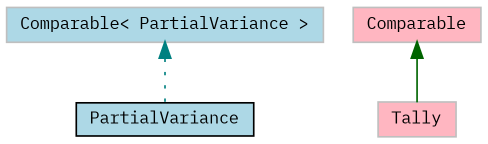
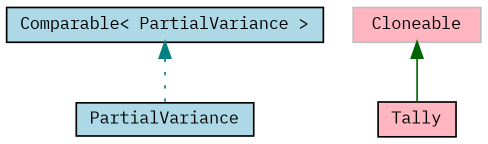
  digraph {
    fontname="IBM Plex Mono"
    node [color=black fillcolor=lightblue fontname="IBM Plex Mono" fontsize=10 shape=record style=filled]
    edge [dir=back fontname="IBM Plex Mono" fontsize=10 labelfontname=Helvetica labelfontsize=10]
    n1 [fontcolor=black height=0.2 label=PartialVariance width=0.4]
-   n2 [color=grey75 fillcolor=lightpink height=0.2 label=Tally width=0.4]
-   n3 [color=grey75 fillcolor=lightpink height=0.2 label=Comparable width=0.4]
-   n4 [color=grey75 height=0.2 label="Comparable\< PartialVariance \>" width=0.4]
+   n2 [fillcolor=lightpink height=0.2 label=Tally width=0.4]
+   n3 [color=grey75 fillcolor=lightpink height=0.2 label=Cloneable width=0.4]
+   n4 [height=0.2 label="Comparable\< PartialVariance \>" width=0.4]
    n3 -> n2 [color=darkgreen style=solid]
    n4 -> n1 [color=teal style=dotted]
  }
